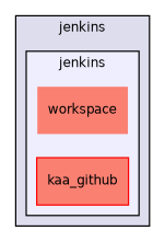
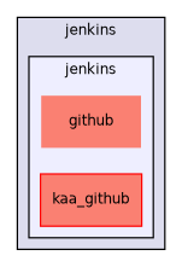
  digraph {
    compound=true
    rankdir=LR
    fontname="DejaVu Sans"
    node [fontname="DejaVu Sans" fontsize=10 style=filled fillcolor=salmon]
-   n1 [label=workspace shape=plaintext]
+   n1 [label=github shape=plaintext]
    n2 [color=red label=kaa_github shape=box]
    subgraph cluster_1 {
      bgcolor="#ddddee"
      fontsize=10
      label=jenkins
      pencolor=black
      subgraph cluster_2 {
        bgcolor="#eeeeff"
        fontsize=10
        pencolor=black
        n1
        n2
      }
    }
  }
